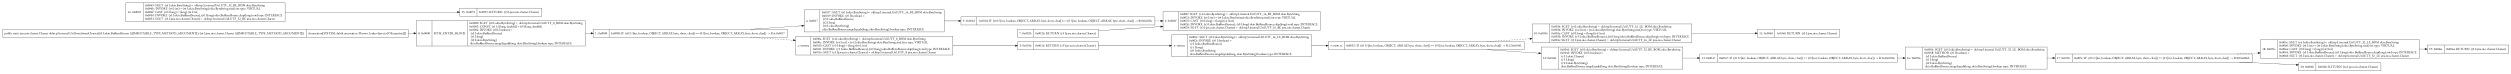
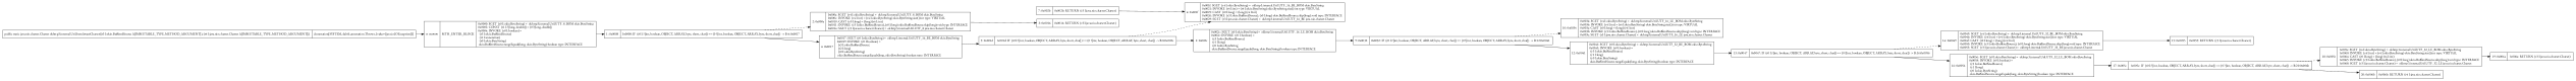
  digraph {
    fontname="EB Garamond"
    rankdir=LR
    node [fontname="EB Garamond" shape=record]
    edge [fontname="EB Garamond"]
-   n1 [label="{0\:\ 0x0000|MTH_ENTER_BLOCK\l|0x0000: SGET  (r0 I:okio.ByteString) =  okhttp3.internal.Util.UTF_8_BOM okio.ByteString \l0x0002: CONST  (r1 I:?[long, double]) = (0 ?[long, double]) \l0x0004: INVOKE  (r0 I:boolean) = \l  (r3 I:okio.BufferedSource)\l  (r1 I:long)\l  (r0 I:okio.ByteString)\l okio.BufferedSource.rangeEquals(long, okio.ByteString):boolean type: INTERFACE \l}"]
+   n1 [label="{0\:\ 0x0000|MTH_ENTER_BLOCK\l|0x0000: SGET  (r0 I:okio.ByteString) =  okhttp3.internal.Util.UTF_8_BOM okio.ByteString \l0x0002: CONST  (r1 I:?[long, double]) = (0 ?[long, double]) \l0x0004: INVOKE  (r0 I:boolean) = \l  (r3 I:okio.BufferedSource)\l  (r1 I:annotation)\l  (r0 I:okio.ByteString)\l okio.BufferedSource.rangeEquals(long, okio.ByteString):boolean type: INTERFACE \l}"]
    n2 [label="{1\:\ 0x0008|0x0008: IF  (r0 I:?[int, boolean, OBJECT, ARRAY, byte, short, char]) == (0 ?[int, boolean, OBJECT, ARRAY, byte, short, char])  \-\> B:4:0x0017 \l}"]
    n3 [label="{2\:\ 0x000a|0x000a: SGET  (r4 I:okio.ByteString) =  okhttp3.internal.Util.UTF_8_BOM okio.ByteString \l0x000c: INVOKE  (r4 I:int) = (r4 I:okio.ByteString) okio.ByteString.size():int type: VIRTUAL \l0x0010: CAST  (r0 I:long) = (long) (r4 I:int) \l0x0011: INVOKE  (r3 I:okio.BufferedSource), (r0 I:long) okio.BufferedSource.skip(long):void type: INTERFACE \l0x0014: SGET  (r3 I:java.nio.charset.Charset) =  okhttp3.internal.Util.UTF_8 java.nio.charset.Charset \l}"]
    n4 [label="{4\:\ 0x0017|0x0017: SGET  (r0 I:okio.ByteString) =  okhttp3.internal.Util.UTF_16_BE_BOM okio.ByteString \l0x0019: INVOKE  (r0 I:boolean) = \l  (r3 I:okio.BufferedSource)\l  (r2 I:long)\l  (r0 I:okio.ByteString)\l okio.BufferedSource.rangeEquals(long, okio.ByteString):boolean type: INTERFACE \l}"]
    n5 [label="{3\:\ 0x0016|0x0016: RETURN  (r3 I:java.nio.charset.Charset) \l}"]
    n6 [label="{5\:\ 0x001d|0x001d: IF  (r0 I:?[int, boolean, OBJECT, ARRAY, byte, short, char]) == (0 ?[int, boolean, OBJECT, ARRAY, byte, short, char])  \-\> B:8:0x002c \l}"]
    n7 [label="{6\:\ 0x001f|0x001f: SGET  (r4 I:okio.ByteString) =  okhttp3.internal.Util.UTF_16_BE_BOM okio.ByteString \l0x0021: INVOKE  (r4 I:int) = (r4 I:okio.ByteString) okio.ByteString.size():int type: VIRTUAL \l0x0025: CAST  (r0 I:long) = (long) (r4 I:int) \l0x0026: INVOKE  (r3 I:okio.BufferedSource), (r0 I:long) okio.BufferedSource.skip(long):void type: INTERFACE \l0x0029: SGET  (r3 I:java.nio.charset.Charset) =  okhttp3.internal.Util.UTF_16_BE java.nio.charset.Charset \l}"]
    n8 [label="{8\:\ 0x002c|0x002c: SGET  (r0 I:okio.ByteString) =  okhttp3.internal.Util.UTF_16_LE_BOM okio.ByteString \l0x002e: INVOKE  (r0 I:boolean) = \l  (r3 I:okio.BufferedSource)\l  (r1 I:long)\l  (r0 I:okio.ByteString)\l okio.BufferedSource.rangeEquals(long, okio.ByteString):boolean type: INTERFACE \l}"]
    n9 [label="{9\:\ 0x0032|0x0032: IF  (r0 I:?[int, boolean, OBJECT, ARRAY, byte, short, char]) == (0 ?[int, boolean, OBJECT, ARRAY, byte, short, char])  \-\> B:12:0x0041 \l}"]
    n10 [label="{7\:\ 0x002b|0x002b: RETURN  (r3 I:java.nio.charset.Charset) \l}"]
    n11 [label="{10\:\ 0x0034|0x0034: SGET  (r4 I:okio.ByteString) =  okhttp3.internal.Util.UTF_16_LE_BOM okio.ByteString \l0x0036: INVOKE  (r4 I:int) = (r4 I:okio.ByteString) okio.ByteString.size():int type: VIRTUAL \l0x003a: CAST  (r0 I:long) = (long) (r4 I:int) \l0x003b: INVOKE  (r3 I:okio.BufferedSource), (r0 I:long) okio.BufferedSource.skip(long):void type: INTERFACE \l0x003e: SGET  (r3 I:java.nio.charset.Charset) =  okhttp3.internal.Util.UTF_16_LE java.nio.charset.Charset \l}"]
-   n12 [label="{12\:\ 0x0041|0x0041: SGET  (r0 I:okio.ByteString) =  okhttp3.internal.Util.UTF_32_BE_BOM okio.ByteString \l0x0043: INVOKE  (r0 I:boolean) = \l  (r3 I:okio.Charset)\l  (r1 I:long)\l  (r0 I:okio.ByteString)\l okio.BufferedSource.rangeEquals(long, okio.ByteString):boolean type: INTERFACE \l}"]
-   n13 [label="{11\:\ 0x0040|0x0040: RETURN  (r3 I:java.nio.charset.Charset) \l}"]
+   n12 [label="{12\:\ 0x0041|0x0041: SGET  (r0 I:okio.ByteString) =  okhttp3.internal.Util.UTF_32_BE_BOM okio.ByteString \l0x0043: INVOKE  (r0 I:boolean) = \l  (r3 I:okio.BufferedSource)\l  (r1 I:long)\l  (r0 I:okio.ByteString)\l okio.BufferedSource.rangeEquals(long, okio.ByteString):boolean type: INTERFACE \l}"]
    n14 [label="{13\:\ 0x0047|0x0047: IF  (r0 I:?[int, boolean, OBJECT, ARRAY, byte, short, char]) == (0 ?[int, boolean, OBJECT, ARRAY, byte, short, char])  \-\> B:16:0x0056 \l}"]
    n15 [label="{14\:\ 0x0049|0x0049: SGET  (r4 I:okio.ByteString) =  okhttp3.internal.Util.UTF_32_BE_BOM okio.ByteString \l0x004b: INVOKE  (r4 I:int) = (r4 I:okio.ByteString) okio.ByteString.size():int type: VIRTUAL \l0x004f: CAST  (r0 I:long) = (long) (r4 I:int) \l0x0050: INVOKE  (r3 I:okio.BufferedSource), (r0 I:long) okio.BufferedSource.skip(long):void type: INTERFACE \l0x0053: SGET  (r3 I:java.nio.charset.Charset) =  okhttp3.internal.Util.UTF_32_BE java.nio.charset.Charset \l}"]
-   n16 [label="{16\:\ 0x0056|0x0056: SGET  (r0 I:okio.ByteString) =  okhttp3.internal.Util.UTF_32_LE_BOM okio.ByteString \l0x0058: METHOD  (r0 I:boolean) = \l  (r3 I:okio.BufferedSource)\l  (r1 I:long)\l  (r0 I:okio.ByteString)\l okio.BufferedSource.rangeEquals(long, okio.ByteString):boolean type: INTERFACE \l}"]
+   n16 [label="{16\:\ 0x0056|0x0056: SGET  (r0 I:okio.ByteString) =  okhttp3.internal.Util.UTF_32_LE_BOM okio.ByteString \l0x0058: INVOKE  (r0 I:boolean) = \l  (r3 I:okio.BufferedSource)\l  (r1 I:long)\l  (r0 I:okio.ByteString)\l okio.BufferedSource.rangeEquals(long, okio.ByteString):boolean type: INTERFACE \l}"]
    n17 [label="{15\:\ 0x0055|0x0055: RETURN  (r3 I:java.nio.charset.Charset) \l}"]
    n18 [label="{17\:\ 0x005c|0x005c: IF  (r0 I:?[int, boolean, OBJECT, ARRAY, byte, short, char]) == (0 ?[int, boolean, OBJECT, ARRAY, byte, short, char])  \-\> B:20:0x006b \l}"]
    n19 [label="{18\:\ 0x005e|0x005e: SGET  (r4 I:okio.ByteString) =  okhttp3.internal.Util.UTF_32_LE_BOM okio.ByteString \l0x0060: INVOKE  (r4 I:int) = (r4 I:okio.ByteString) okio.ByteString.size():int type: VIRTUAL \l0x0064: CAST  (r0 I:long) = (long) (r4 I:int) \l0x0065: INVOKE  (r3 I:okio.BufferedSource), (r0 I:long) okio.BufferedSource.skip(long):void type: INTERFACE \l0x0068: SGET  (r3 I:java.nio.charset.Charset) =  okhttp3.internal.Util.UTF_32_LE java.nio.charset.Charset \l}"]
    n20 [label="{20\:\ 0x006b|0x006b: RETURN  (r4 I:java.nio.charset.Charset) \l}"]
    n21 [label="{19\:\ 0x006a|0x006a: RETURN  (r3 I:java.nio.charset.Charset) \l}"]
    n22 [label="{public static java.nio.charset.Charset okhttp3.internal.Util.bomAwareCharset((r3 I:okio.BufferedSource A[IMMUTABLE_TYPE, METHOD_ARGUMENT]), (r4 I:java.nio.charset.Charset A[IMMUTABLE_TYPE, METHOD_ARGUMENT]))  | Annotation[SYSTEM, dalvik.annotation.Throws, \{value=[java.io.IOException]\}]\l}"]
    n1 -> n2
    n2 -> n3 [style=dashed]
    n2 -> n4
    n3 -> n5
    n4 -> n6
    n6 -> n7 [style=dashed]
-   n5 -> n8
+   n6 -> n8
    n8 -> n9
    n9 -> n11 [style=dashed]
    n9 -> n12
    n10 -> n7
-   n11 -> n13
    n12 -> n14
+   n14 -> n15 [style=dashed]
    n14 -> n16
    n15 -> n17
    n16 -> n18
    n18 -> n19 [style=dashed]
    n18 -> n20
    n19 -> n21
    n22 -> n1
  }
